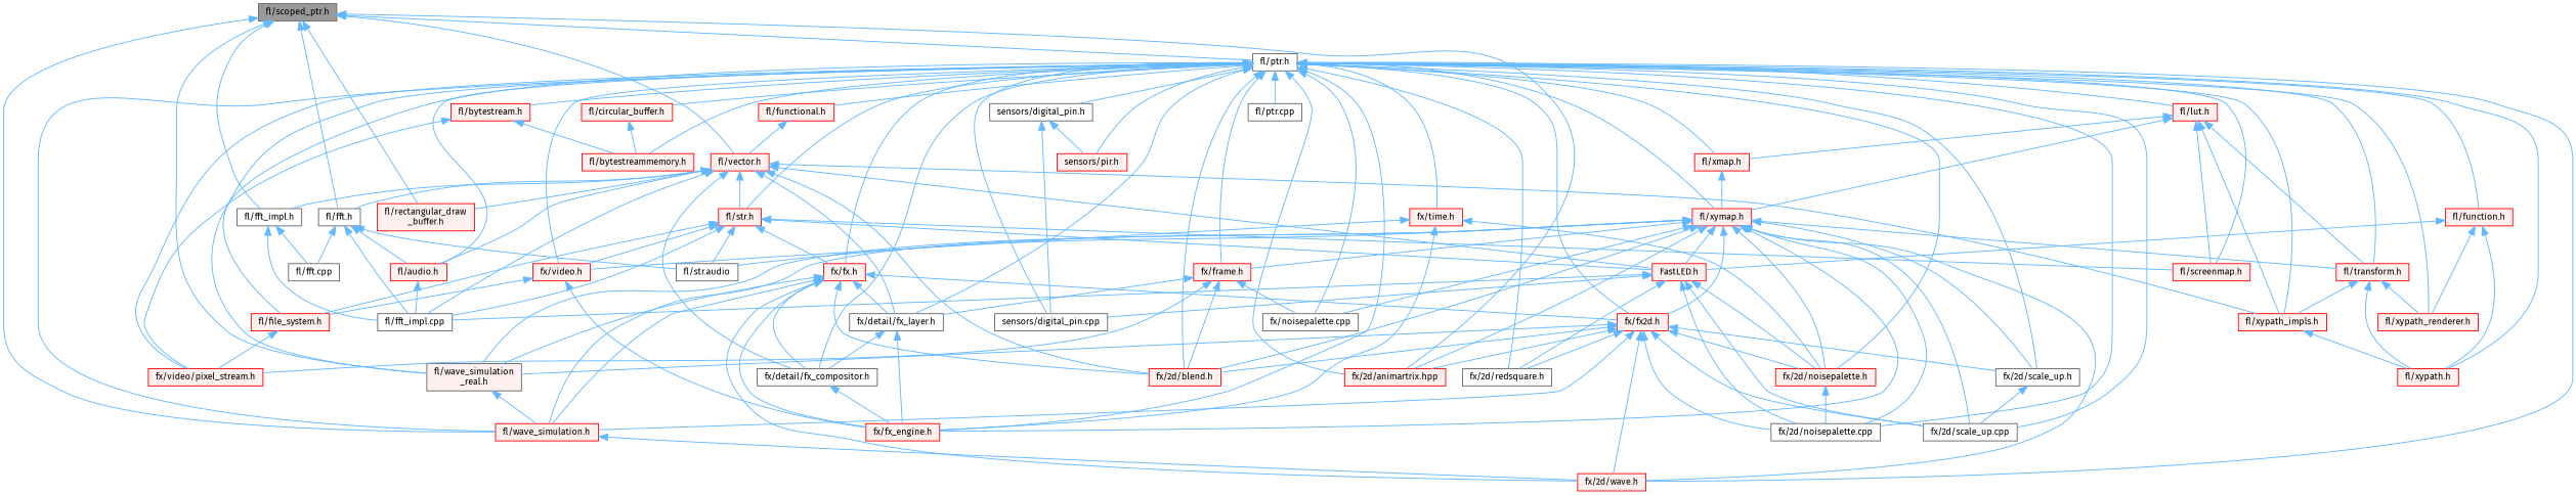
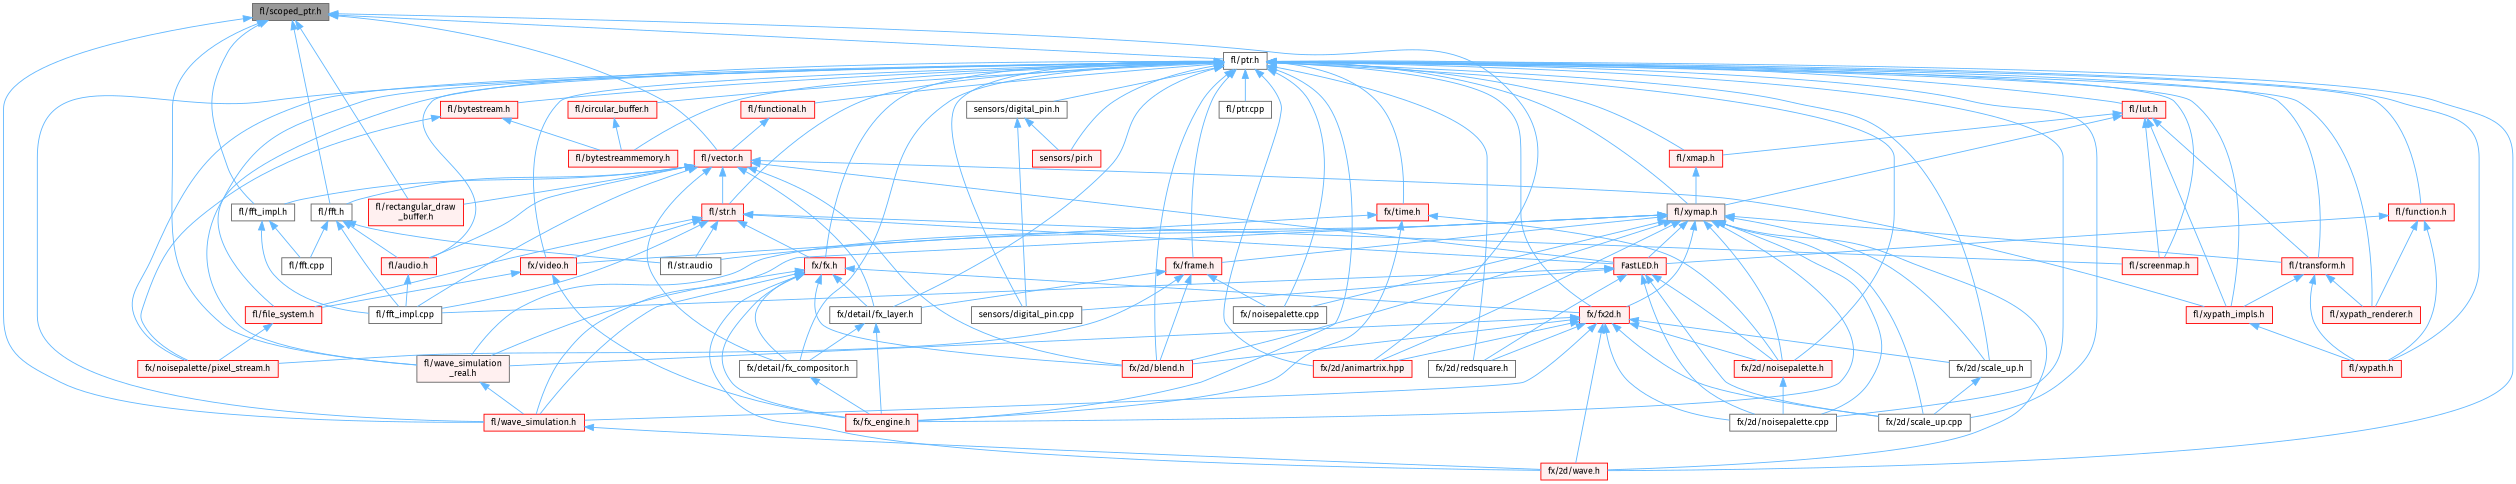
  digraph {
    fontname="Fira Sans"
    node [color=red fillcolor="#FFF0F0" fontname="Fira Sans" fontsize=10 shape=box style=filled]
    edge [color=steelblue1 dir=back fontname="Fira Sans" fontsize=10 labelfontname=Helvetica labelfontsize=10 style=solid]
    n1 [color=gray40 fillcolor=grey60 fontcolor=black height=0.2 label="fl/scoped_ptr.h" width=0.4]
    n2 [color=grey40 fillcolor=white height=0.2 label="fl/fft.h" width=0.4]
    n3 [color=grey40 fillcolor=white height=0.2 label="fl/fft_impl.h" width=0.4]
    n4 [color=grey40 fillcolor=white height=0.2 label="fl/ptr.h" width=0.4]
    n5 [height=0.2 label="fl/vector.h" width=0.4]
    n6 [height=0.2 label="fl/rectangular_draw\l_buffer.h" width=0.4]
    n7 [height=0.2 label="fl/wave_simulation.h" width=0.4]
    n8 [color=grey40 height=0.2 label="fl/wave_simulation\l_real.h" width=0.4]
    n9 [height=0.2 label="fx/2d/animartrix.hpp" width=0.4]
    n10 [height=0.2 label="fl/audio.h" width=0.4]
    n11 [color=grey40 fillcolor=white height=0.2 label="fl/fft_impl.cpp" width=0.4]
    n12 [color=grey40 fillcolor=white height=0.2 label="fl/fft.cpp" width=0.4]
    n13 [color=grey40 fillcolor=white height=0.2 label="fl/str.audio" width=0.4]
    n14 [height=0.2 label="fl/bytestream.h" width=0.4]
    n15 [height=0.2 label="fl/bytestreammemory.h" width=0.4]
-   n16 [height=0.2 label="fx/video/pixel_stream.h" width=0.4]
+   n16 [height=0.2 label="fx/noisepalette/pixel_stream.h" width=0.4]
    n17 [height=0.2 label="fl/circular_buffer.h" width=0.4]
    n18 [height=0.2 label="fl/file_system.h" width=0.4]
    n19 [height=0.2 label="fl/function.h" width=0.4]
    n20 [color=grey40 fillcolor=white height=0.2 label="fx/2d/noisepalette.cpp" width=0.4]
    n21 [height=0.2 label="fx/2d/noisepalette.h" width=0.4]
    n22 [color=grey40 fillcolor=white height=0.2 label="fx/2d/redsquare.h" width=0.4]
    n23 [color=grey40 fillcolor=white height=0.2 label="fx/2d/scale_up.cpp" width=0.4]
    n24 [color=grey40 fillcolor=white height=0.2 label="sensors/digital_pin.cpp" width=0.4]
    n25 [height=0.2 label="fl/xypath.h" width=0.4]
    n26 [height=0.2 label="fl/xypath_renderer.h" width=0.4]
    n27 [height=0.2 label="fl/functional.h" width=0.4]
    n28 [height=0.2 label="fl/str.h" width=0.4]
    n29 [height=0.2 label="fl/screenmap.h" width=0.4]
    n30 [height=0.2 label="fx/fx.h" width=0.4]
    n31 [height=0.2 label="fx/2d/wave.h" width=0.4]
    n32 [height=0.2 label="fx/2d/blend.h" width=0.4]
    n33 [color=grey40 fillcolor=white height=0.2 label="fx/detail/fx_compositor.h" width=0.4]
    n34 [height=0.2 label="fx/fx_engine.h" width=0.4]
    n35 [color=grey40 fillcolor=white height=0.2 label="fx/detail/fx_layer.h" width=0.4]
    n36 [height=0.2 label="fx/fx2d.h" width=0.4]
    n37 [color=grey40 fillcolor=white height=0.2 label="fx/2d/scale_up.h" width=0.4]
    n38 [height=0.2 label="fx/video.h" width=0.4]
    n39 [height=0.2 label="fl/xypath_impls.h" width=0.4]
    n40 [height=0.2 label="fl/lut.h" width=0.4]
    n41 [height=0.2 label="fl/transform.h" width=0.4]
    n42 [height=0.2 label="fl/xmap.h" width=0.4]
-   n43 [height=0.2 label="fl/xymap.h" width=0.4]
+   n43 [color=grey40 height=0.2 label="fl/xymap.h" width=0.4]
    n44 [color=grey40 fillcolor=white height=0.2 label="fx/noisepalette.cpp" width=0.4]
    n45 [height=0.2 label="fx/frame.h" width=0.4]
    n46 [color=grey40 fillcolor=white height=0.2 label="fl/ptr.cpp" width=0.4]
    n47 [height=0.2 label="fx/time.h" width=0.4]
    n48 [color=grey40 fillcolor=white height=0.2 label="sensors/digital_pin.h" width=0.4]
    n49 [height=0.2 label="sensors/pir.h" width=0.4]
    n50 [height=0.2 label="FastLED.h" width=0.4]
    n1 -> n2
    n1 -> n3
    n1 -> n4
    n1 -> n5
    n1 -> n6
    n1 -> n7
    n1 -> n8
    n1 -> n9
    n2 -> n10
    n2 -> n11
    n2 -> n12
    n2 -> n13
    n3 -> n11
    n3 -> n12
    n4 -> n7
    n4 -> n8
    n4 -> n9
    n4 -> n10
    n4 -> n14
    n4 -> n15
    n4 -> n16
    n4 -> n17
    n4 -> n18
    n4 -> n19
    n4 -> n20
    n4 -> n21
    n4 -> n22
    n4 -> n23
    n4 -> n24
    n4 -> n25
    n4 -> n26
    n4 -> n27
    n4 -> n28
    n4 -> n29
    n4 -> n30
    n4 -> n31
    n4 -> n32
    n4 -> n33
    n4 -> n34
    n4 -> n35
    n4 -> n36
    n4 -> n37
    n4 -> n38
    n4 -> n39
    n4 -> n40
    n4 -> n41
    n4 -> n42
    n4 -> n43
    n4 -> n44
    n4 -> n45
    n4 -> n46
    n4 -> n47
    n4 -> n48
    n4 -> n49
    n5 -> n2
    n5 -> n3
    n5 -> n6
    n5 -> n10
    n5 -> n11
    n5 -> n28
    n5 -> n32
    n5 -> n33
    n5 -> n35
    n5 -> n39
    n5 -> n50
    n7 -> n31
    n8 -> n7
    n10 -> n11
    n14 -> n15
    n14 -> n16
    n17 -> n15
    n18 -> n16
    n19 -> n25
    n19 -> n26
    n19 -> n50
    n21 -> n20
    n27 -> n5
    n28 -> n11
    n28 -> n13
    n28 -> n18
    n28 -> n29
    n28 -> n30
    n28 -> n38
    n28 -> n50
    n30 -> n7
    n30 -> n8
    n30 -> n31
    n30 -> n32
    n30 -> n33
    n30 -> n34
    n30 -> n35
    n30 -> n36
    n33 -> n34
    n35 -> n33
    n35 -> n34
    n36 -> n7
    n36 -> n8
    n36 -> n9
    n36 -> n20
    n36 -> n21
    n36 -> n22
    n36 -> n23
    n36 -> n31
    n36 -> n32
    n36 -> n37
    n37 -> n23
    n38 -> n18
    n38 -> n34
    n39 -> n25
    n40 -> n29
    n40 -> n39
    n40 -> n41
    n40 -> n42
    n40 -> n43
    n41 -> n25
    n41 -> n26
    n41 -> n39
    n42 -> n43
    n43 -> n7
    n43 -> n8
    n43 -> n9
    n43 -> n13
    n43 -> n20
    n43 -> n21
    n43 -> n23
    n43 -> n31
    n43 -> n32
    n43 -> n34
    n43 -> n36
    n43 -> n37
    n43 -> n41
    n43 -> n44
    n43 -> n45
    n43 -> n50
    n45 -> n16
    n45 -> n32
    n45 -> n35
    n45 -> n44
    n47 -> n21
    n47 -> n34
    n47 -> n38
    n48 -> n24
    n48 -> n49
    n50 -> n11
    n50 -> n20
    n50 -> n21
    n50 -> n22
    n50 -> n23
    n50 -> n24
  }
